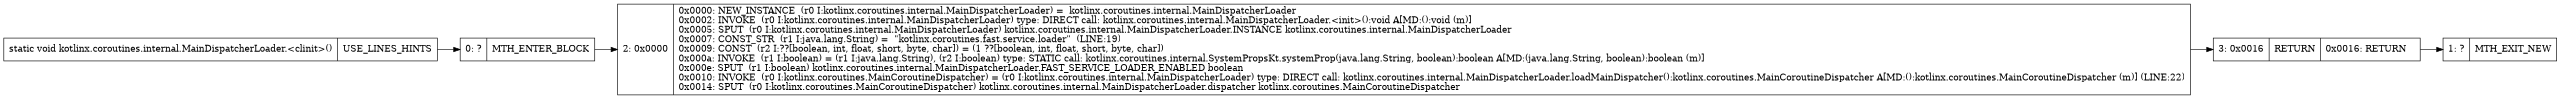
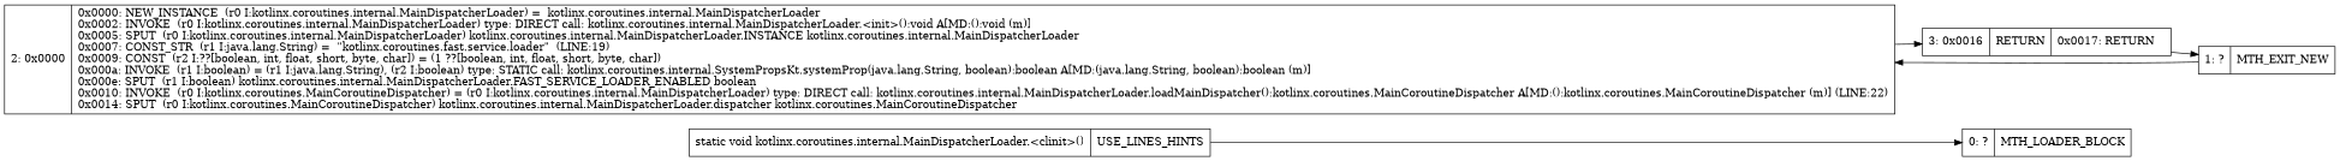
  digraph {
    rankdir=LR
    node [shape=record]
-   n1 [label="{0\:\ ?|MTH_ENTER_BLOCK\l}"]
+   n1 [label="{0\:\ ?|MTH_LOADER_BLOCK\l}"]
    n2 [label="{2\:\ 0x0000|0x0000: NEW_INSTANCE  (r0 I:kotlinx.coroutines.internal.MainDispatcherLoader) =  kotlinx.coroutines.internal.MainDispatcherLoader \l0x0002: INVOKE  (r0 I:kotlinx.coroutines.internal.MainDispatcherLoader) type: DIRECT call: kotlinx.coroutines.internal.MainDispatcherLoader.\<init\>():void A[MD:():void (m)]\l0x0005: SPUT  (r0 I:kotlinx.coroutines.internal.MainDispatcherLoader) kotlinx.coroutines.internal.MainDispatcherLoader.INSTANCE kotlinx.coroutines.internal.MainDispatcherLoader \l0x0007: CONST_STR  (r1 I:java.lang.String) =  \"kotlinx.coroutines.fast.service.loader\"  (LINE:19)\l0x0009: CONST  (r2 I:??[boolean, int, float, short, byte, char]) = (1 ??[boolean, int, float, short, byte, char]) \l0x000a: INVOKE  (r1 I:boolean) = (r1 I:java.lang.String), (r2 I:boolean) type: STATIC call: kotlinx.coroutines.internal.SystemPropsKt.systemProp(java.lang.String, boolean):boolean A[MD:(java.lang.String, boolean):boolean (m)]\l0x000e: SPUT  (r1 I:boolean) kotlinx.coroutines.internal.MainDispatcherLoader.FAST_SERVICE_LOADER_ENABLED boolean \l0x0010: INVOKE  (r0 I:kotlinx.coroutines.MainCoroutineDispatcher) = (r0 I:kotlinx.coroutines.internal.MainDispatcherLoader) type: DIRECT call: kotlinx.coroutines.internal.MainDispatcherLoader.loadMainDispatcher():kotlinx.coroutines.MainCoroutineDispatcher A[MD:():kotlinx.coroutines.MainCoroutineDispatcher (m)] (LINE:22)\l0x0014: SPUT  (r0 I:kotlinx.coroutines.MainCoroutineDispatcher) kotlinx.coroutines.internal.MainDispatcherLoader.dispatcher kotlinx.coroutines.MainCoroutineDispatcher \l}"]
-   n3 [label="{3\:\ 0x0016|RETURN\l|0x0016: RETURN   \l}"]
+   n3 [label="{3\:\ 0x0016|RETURN\l|0x0017: RETURN   \l}"]
    n4 [label="{1\:\ ?|MTH_EXIT_NEW\l}"]
    n5 [label="{static void kotlinx.coroutines.internal.MainDispatcherLoader.\<clinit\>()  | USE_LINES_HINTS\l}"]
-   n1 -> n2
+   n4 -> n2
    n2 -> n3
    n3 -> n4
    n5 -> n1
  }
